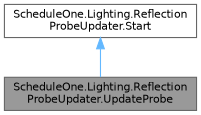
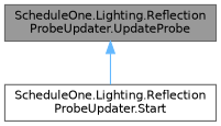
  digraph {
    rankdir=TB
    fontname="DejaVu Sans"
    node [fontname="DejaVu Sans" fontsize=10 shape=box style=filled]
    n1 [color=gray40 fillcolor=grey60 fontcolor=black height=0.2 label="ScheduleOne.Lighting.Reflection\lProbeUpdater.UpdateProbe" width=0.4]
    n2 [color=grey40 fillcolor=white height=0.2 label="ScheduleOne.Lighting.Reflection\lProbeUpdater.Start" width=0.4]
-   n2 -> n1 [color=steelblue1 dir=back fontname="DejaVu Sans" fontsize=10 labelfontname=Helvetica labelfontsize=10 style=solid]
+   n1 -> n2 [color=steelblue1 dir=back fontname="DejaVu Sans" fontsize=10 labelfontname=Helvetica labelfontsize=10 style=solid]
  }
